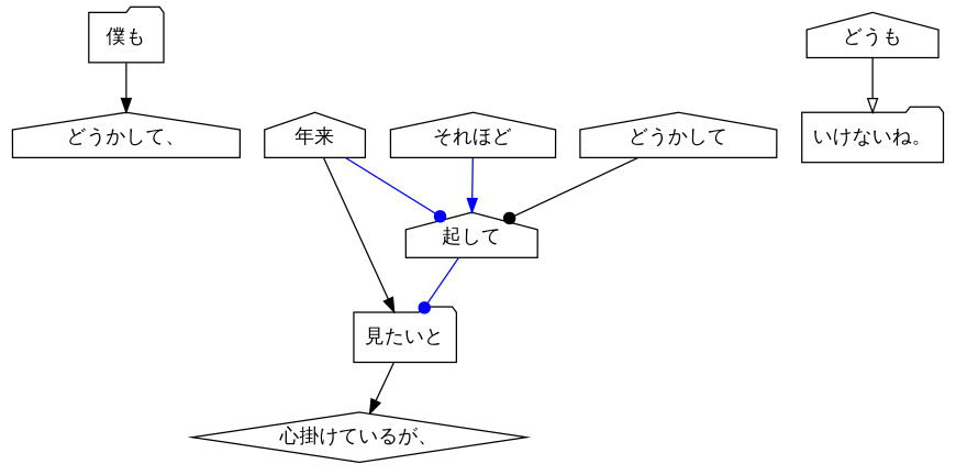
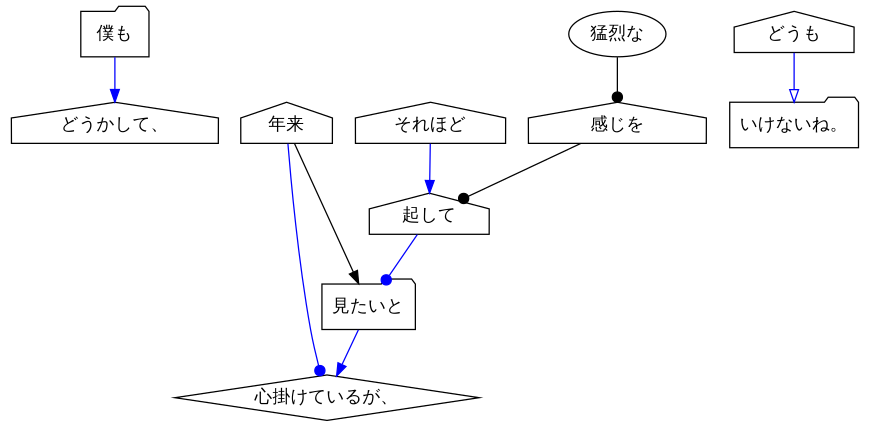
  digraph {
    node [shape=house]
    edge [arrowhead=normal color=blue]
    n1 [label="僕も" shape=folder]
    n2 [label="どうかして、"]
    n3 [label="見たいと" shape=folder]
    n4 [label="心掛けているが、" shape=diamond]
    n5 [label="それほど"]
    n6 [label="起して"]
-   n8 [label="どうかして"]
+   n7 [label="猛烈な" shape=ellipse]
+   n8 [label="感じを"]
    n9 [label="年来"]
    n10 [label="いけないね。" shape=folder]
    n11 [label="どうも"]
-   n1 -> n2 [color=black]
-   n3 -> n4 [color=black]
+   n1 -> n2
+   n3 -> n4
    n5 -> n6
    n6 -> n3 [arrowhead=dot]
+   n7 -> n8 [arrowhead=dot color=black]
    n8 -> n6 [arrowhead=dot color=black]
    n9 -> n3 [color=black]
-   n9 -> n6 [arrowhead=dot]
-   n11 -> n10 [arrowhead=onormal color=black]
+   n9 -> n4 [arrowhead=dot]
+   n11 -> n10 [arrowhead=onormal]
  }
